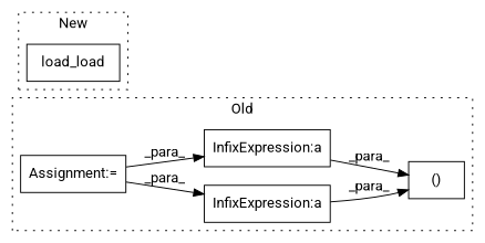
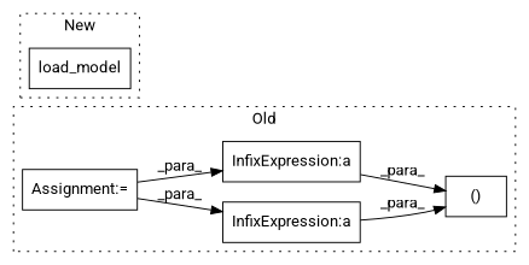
  digraph {
    rankdir=LR
    fontname=Roboto
    node [a=27 l=3 shape=box fontname=Roboto]
    edge [fontname=Roboto]
    n1 [a=106 l=111 label="()" s=1458]
    n2 [a=7 l="53,2" label="Assignment:=" s="1136,1218"]
    n3 [label="InfixExpression:a" s=1499]
    n4 [label="InfixExpression:a" s=1546]
-   n5 [a=32 l="11,1" label=load_load s="1184,1251"]
+   n5 [a=32 l="11,1" label=load_model s="1184,1251"]
    subgraph cluster_1 {
      label=Old
      style=dotted
      n1
      n2
      n3
      n4
    }
    subgraph cluster_2 {
      label=New
      style=dotted
      n5
    }
    n2 -> n3 [label=_para_]
    n2 -> n4 [label=_para_]
    n3 -> n1 [label=_para_]
    n4 -> n1 [label=_para_]
  }
